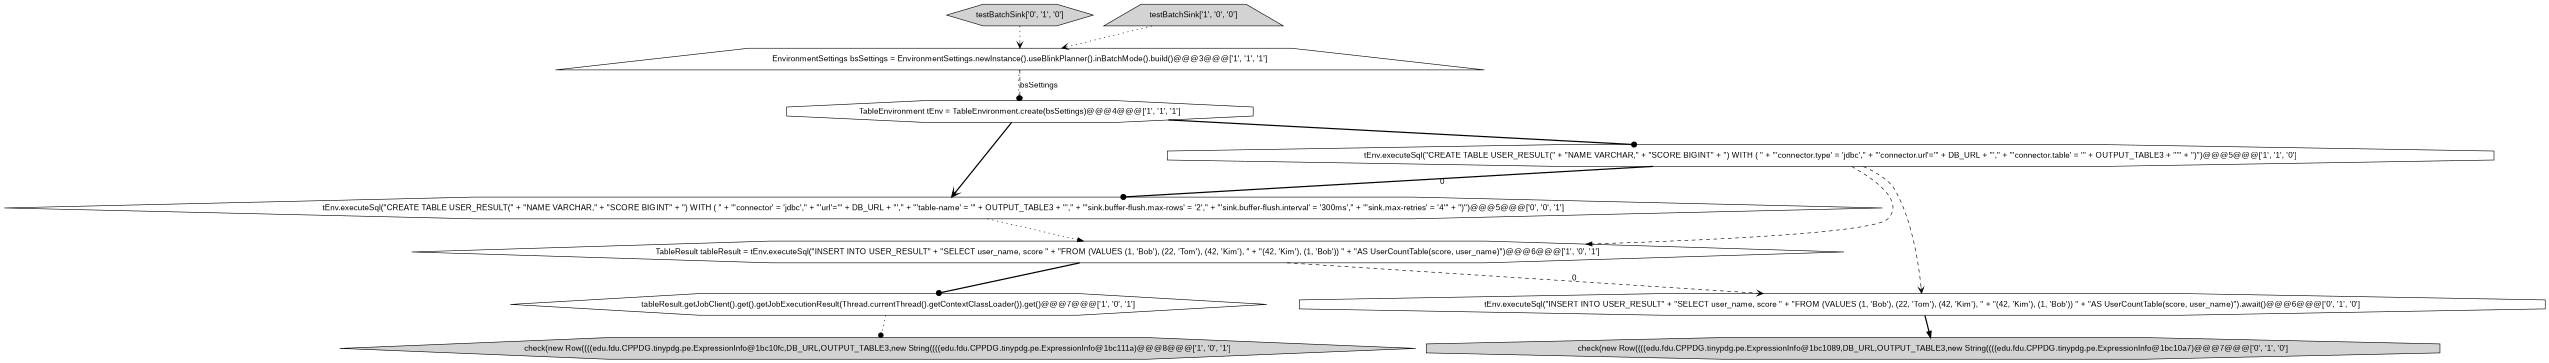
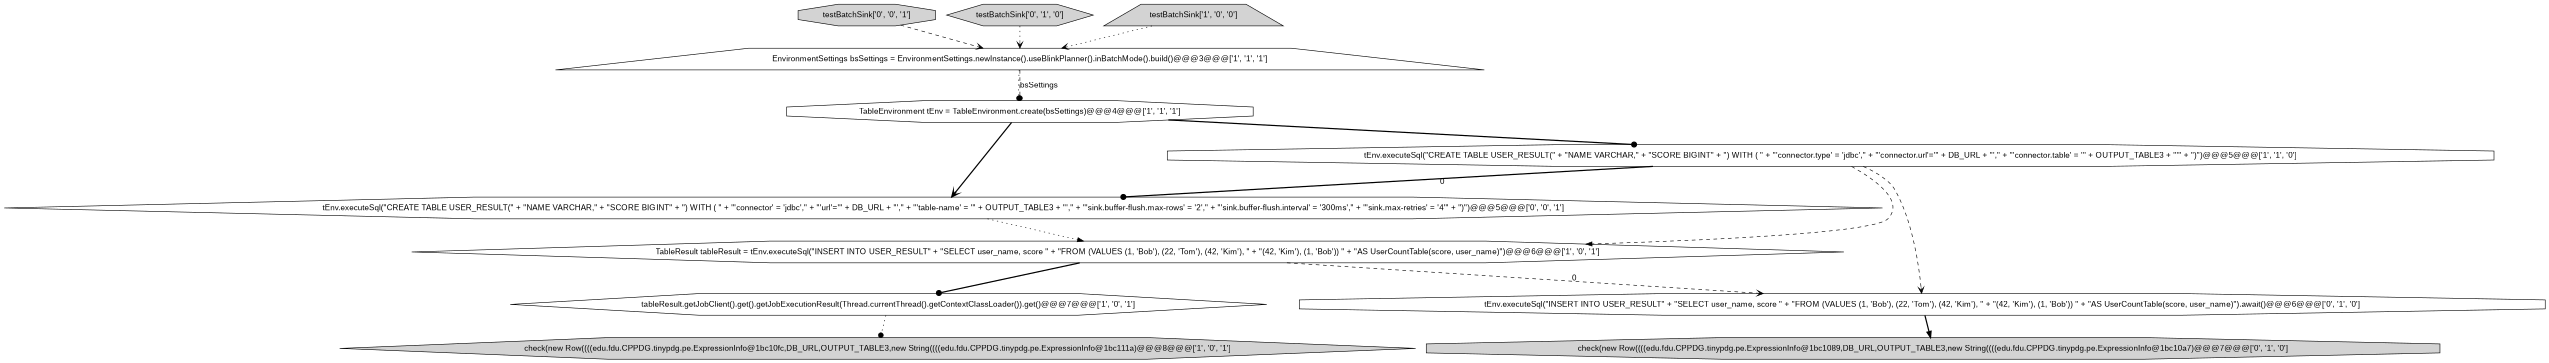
  digraph {
    fontname="Liberation Sans"
    node [fillcolor=white shape=octagon style=filled fontname="Liberation Sans"]
    edge [style=bold arrowhead=vee fontname="Liberation Sans"]
    n1 [label="TableEnvironment tEnv = TableEnvironment.create(bsSettings)@@@4@@@['1', '1', '1']"]
    n2 [label="tEnv.executeSql(\"CREATE TABLE USER_RESULT(\" + \"NAME VARCHAR,\" + \"SCORE BIGINT\" + \") WITH ( \" + \"'connector' = 'jdbc',\" + \"'url'='\" + DB_URL + \"',\" + \"'table-name' = '\" + OUTPUT_TABLE3 + \"',\" + \"'sink.buffer-flush.max-rows' = '2',\" + \"'sink.buffer-flush.interval' = '300ms',\" + \"'sink.max-retries' = '4'\" + \")\")@@@5@@@['0', '0', '1']" shape=hexagon]
    n3 [label="tEnv.executeSql(\"CREATE TABLE USER_RESULT(\" + \"NAME VARCHAR,\" + \"SCORE BIGINT\" + \") WITH ( \" + \"'connector.type' = 'jdbc',\" + \"'connector.url'='\" + DB_URL + \"',\" + \"'connector.table' = '\" + OUTPUT_TABLE3 + \"'\" + \")\")@@@5@@@['1', '1', '0']"]
    n4 [label="TableResult tableResult = tEnv.executeSql(\"INSERT INTO USER_RESULT\" + \"SELECT user_name, score \" + \"FROM (VALUES (1, 'Bob'), (22, 'Tom'), (42, 'Kim'), \" + \"(42, 'Kim'), (1, 'Bob')) \" + \"AS UserCountTable(score, user_name)\")@@@6@@@['1', '0', '1']" shape=hexagon]
    n5 [label="tableResult.getJobClient().get().getJobExecutionResult(Thread.currentThread().getContextClassLoader()).get()@@@7@@@['1', '0', '1']" shape=hexagon]
    n6 [fillcolor=lightgray label="check(new Row((((edu.fdu.CPPDG.tinypdg.pe.ExpressionInfo@1bc10fc,DB_URL,OUTPUT_TABLE3,new String((((edu.fdu.CPPDG.tinypdg.pe.ExpressionInfo@1bc111a)@@@8@@@['1', '0', '1']" shape=hexagon]
    n7 [label="tEnv.executeSql(\"INSERT INTO USER_RESULT\" + \"SELECT user_name, score \" + \"FROM (VALUES (1, 'Bob'), (22, 'Tom'), (42, 'Kim'), \" + \"(42, 'Kim'), (1, 'Bob')) \" + \"AS UserCountTable(score, user_name)\").await()@@@6@@@['0', '1', '0']"]
    n8 [fillcolor=lightgray label="check(new Row((((edu.fdu.CPPDG.tinypdg.pe.ExpressionInfo@1bc1089,DB_URL,OUTPUT_TABLE3,new String((((edu.fdu.CPPDG.tinypdg.pe.ExpressionInfo@1bc10a7)@@@7@@@['0', '1', '0']"]
    n9 [label="EnvironmentSettings bsSettings = EnvironmentSettings.newInstance().useBlinkPlanner().inBatchMode().build()@@@3@@@['1', '1', '1']" shape=trapezium]
+   n10 [fillcolor=lightgray label="testBatchSink['0', '0', '1']"]
    n11 [fillcolor=lightgray label="testBatchSink['0', '1', '0']" shape=hexagon]
    n12 [fillcolor=lightgray label="testBatchSink['1', '0', '0']" shape=trapezium]
    n1 -> n2
    n1 -> n3 [arrowhead=dot]
    n2 -> n4 [style=dotted arrowhead=normal]
    n3 -> n2 [label=0 arrowhead=dot]
    n3 -> n4 [style=dashed arrowhead=normal]
    n3 -> n7 [style=dashed]
    n4 -> n5 [arrowhead=dot]
    n4 -> n7 [label=0 style=dashed]
    n5 -> n6 [style=dotted arrowhead=dot]
    n7 -> n8 [arrowhead=normal]
    n9 -> n1 [style=dotted arrowhead=dot]
    n9 -> n1 [label=bsSettings style=dashed arrowhead=dot]
+   n10 -> n9 [style=dashed]
    n11 -> n9 [style=dotted]
    n12 -> n9 [style=dotted]
  }
